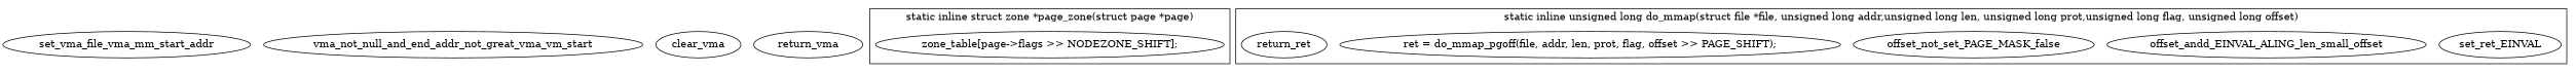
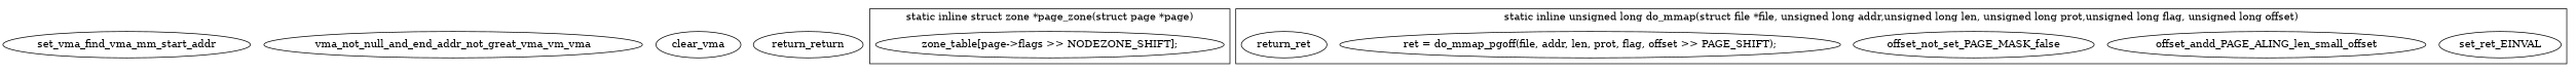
  digraph {
-   n1 [label=set_vma_file_vma_mm_start_addr]
-   n2 [label=vma_not_null_and_end_addr_not_great_vma_vm_start]
+   n1 [label=set_vma_find_vma_mm_start_addr]
+   n2 [label=vma_not_null_and_end_addr_not_great_vma_vm_vma]
    n3 [label=clear_vma]
-   n4 [label=return_vma]
+   n4 [label=return_return]
    n5 [label="zone_table[page->flags >> NODEZONE_SHIFT];"]
    n6 [label=set_ret_EINVAL]
-   n7 [label=offset_andd_EINVAL_ALING_len_small_offset]
+   n7 [label=offset_andd_PAGE_ALING_len_small_offset]
    n8 [label=offset_not_set_PAGE_MASK_false]
    n9 [label="ret = do_mmap_pgoff(file, addr, len, prot, flag, offset >> PAGE_SHIFT);"]
    n10 [label=return_ret]
    subgraph sub_1 {
      label="static inline struct vm_area_struct * find_vma_intersection(struct mm_struct * mm, unsigned long start_addr, unsigned long end_addr)"
      n1
      n2
      n3
      n4
    }
    subgraph cluster_2 {
      label="static inline struct zone *page_zone(struct page *page)"
      n5
    }
    subgraph cluster_3 {
      label="static inline unsigned long do_mmap(struct file *file, unsigned long addr,unsigned long len, unsigned long prot,unsigned long flag, unsigned long offset)"
      n6
      n7
      n8
      n9
      n10
    }
  }
